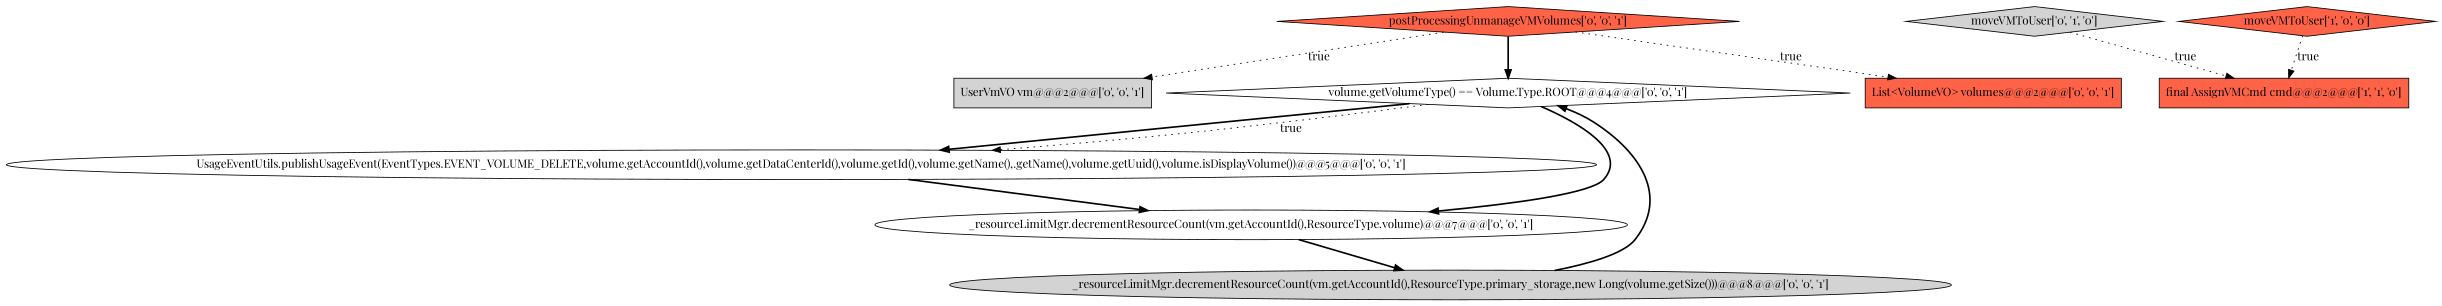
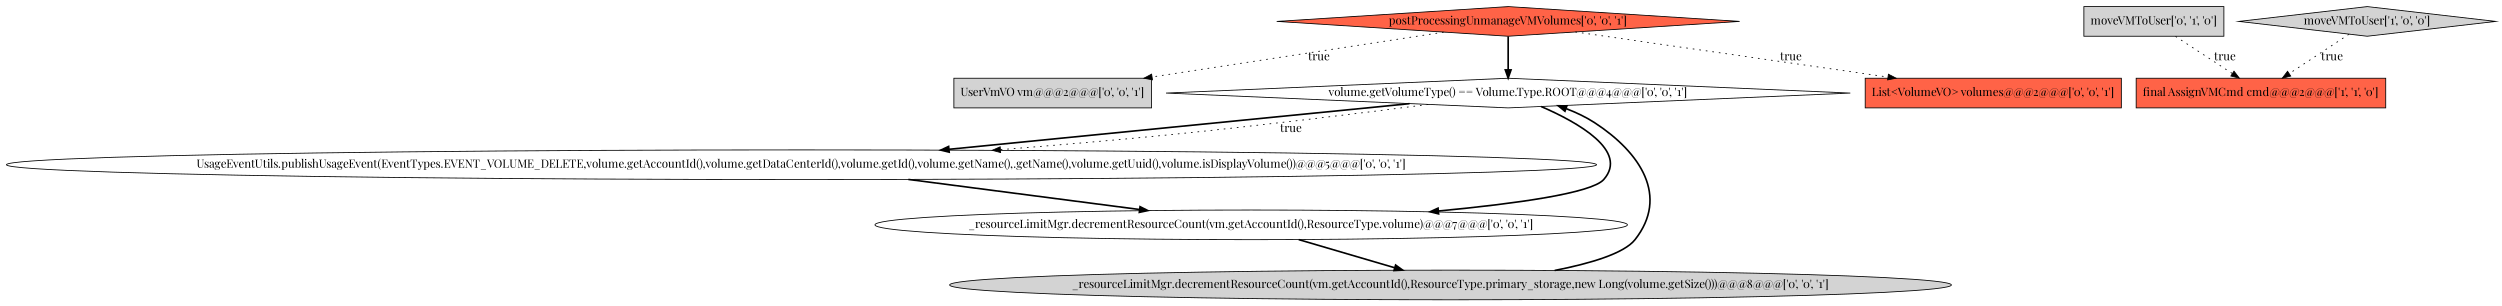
  digraph {
    fontname="Playfair Display"
    node [fillcolor=lightgray fontname="Playfair Display" shape=diamond style=filled]
    edge [fontname="Playfair Display" style=bold]
    n1 [fillcolor=tomato label="postProcessingUnmanageVMVolumes['0', '0', '1']"]
    n2 [label="UserVmVO vm@@@2@@@['0', '0', '1']" shape=box]
    n3 [fillcolor=white label="volume.getVolumeType() == Volume.Type.ROOT@@@4@@@['0', '0', '1']"]
    n4 [fillcolor=tomato label="List<VolumeVO> volumes@@@2@@@['0', '0', '1']" shape=box]
    n5 [fillcolor=white label="UsageEventUtils.publishUsageEvent(EventTypes.EVENT_VOLUME_DELETE,volume.getAccountId(),volume.getDataCenterId(),volume.getId(),volume.getName(),.getName(),volume.getUuid(),volume.isDisplayVolume())@@@5@@@['0', '0', '1']" shape=ellipse]
    n6 [fillcolor=white label="_resourceLimitMgr.decrementResourceCount(vm.getAccountId(),ResourceType.volume)@@@7@@@['0', '0', '1']" shape=ellipse]
    n7 [fillcolor=tomato label="final AssignVMCmd cmd@@@2@@@['1', '1', '0']" shape=box]
    n8 [label="_resourceLimitMgr.decrementResourceCount(vm.getAccountId(),ResourceType.primary_storage,new Long(volume.getSize()))@@@8@@@['0', '0', '1']" shape=ellipse]
-   n9 [label="moveVMToUser['0', '1', '0']"]
-   n10 [fillcolor=tomato label="moveVMToUser['1', '0', '0']"]
+   n9 [label="moveVMToUser['0', '1', '0']" shape=box]
+   n10 [label="moveVMToUser['1', '0', '0']"]
    n1 -> n2 [label=true style=dotted]
    n1 -> n3
    n1 -> n4 [label=true style=dotted]
    n3 -> n5
    n3 -> n5 [label=true style=dotted]
    n3 -> n6
    n5 -> n6
    n6 -> n8
    n8 -> n3
    n9 -> n7 [label=true style=dotted]
    n10 -> n7 [label=true style=dotted]
  }
